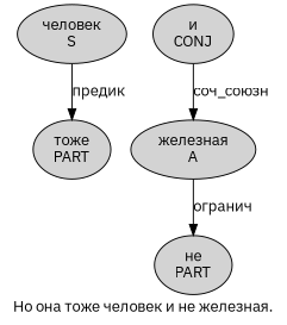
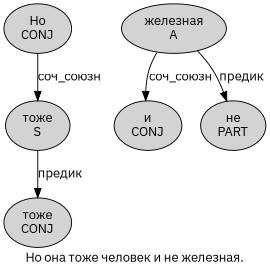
  digraph {
    fontname="IBM Plex Sans"
    label="Но она тоже человек и не железная."
    node [fillcolor=lightgray fontname="IBM Plex Sans" penwidth=1 shape=ellipse style=filled]
    edge [fontname="IBM Plex Sans"]
-   n2 [label="человек\nS"]
-   n3 [label="тоже\nPART"]
+   n1 [label="Но\nCONJ"]
+   n2 [label="тоже\nS"]
+   n3 [label="тоже\nCONJ"]
    n4 [label="и\nCONJ"]
    n5 [label="железная\nA"]
    n6 [label="не\nPART"]
+   n1 -> n2 [label="соч_союзн"]
    n2 -> n3 [label="предик"]
-   n4 -> n5 [label="соч_союзн"]
-   n5 -> n6 [label="огранич"]
+   n5 -> n4 [label="соч_союзн"]
+   n5 -> n6 [label="предик"]
  }
